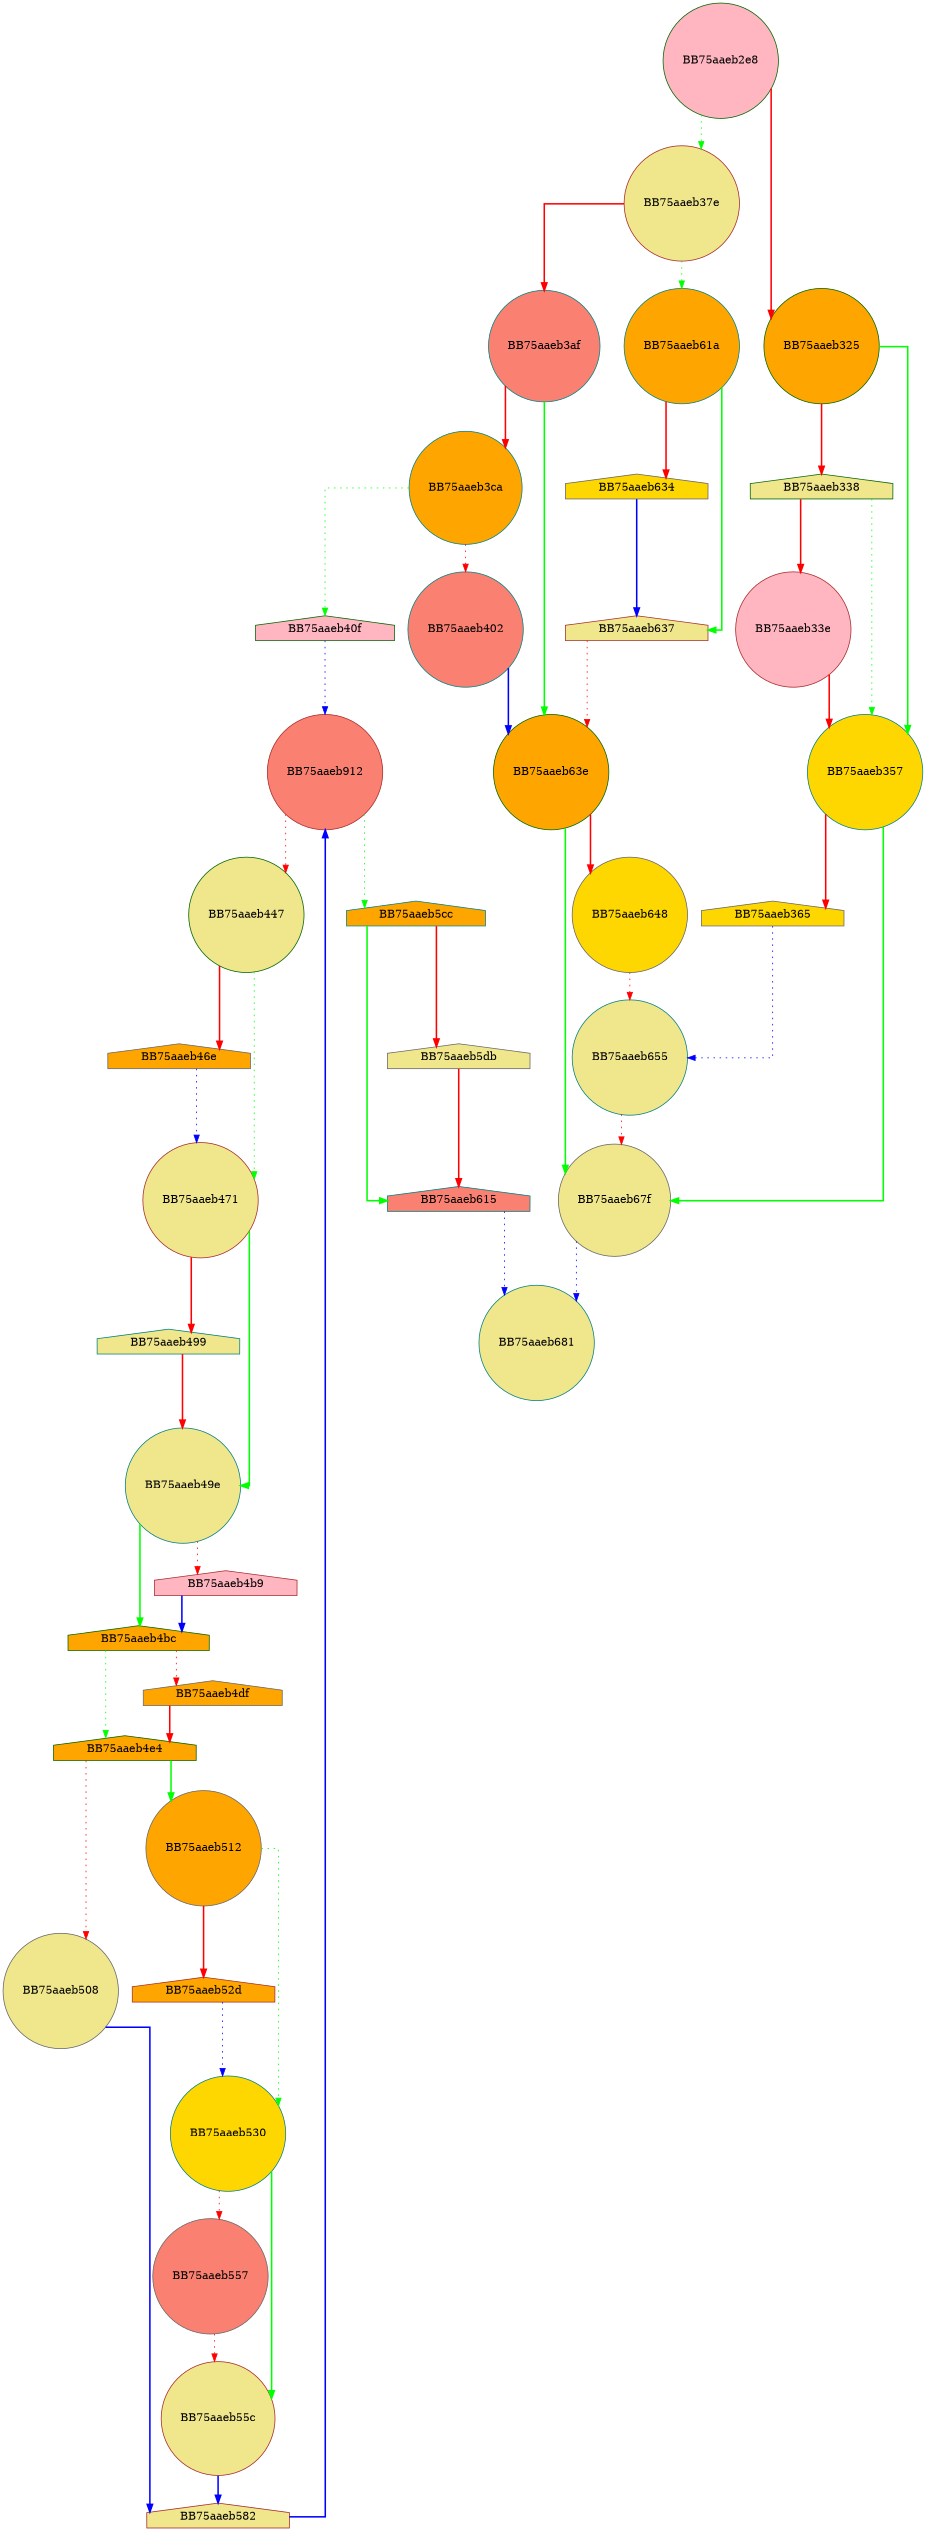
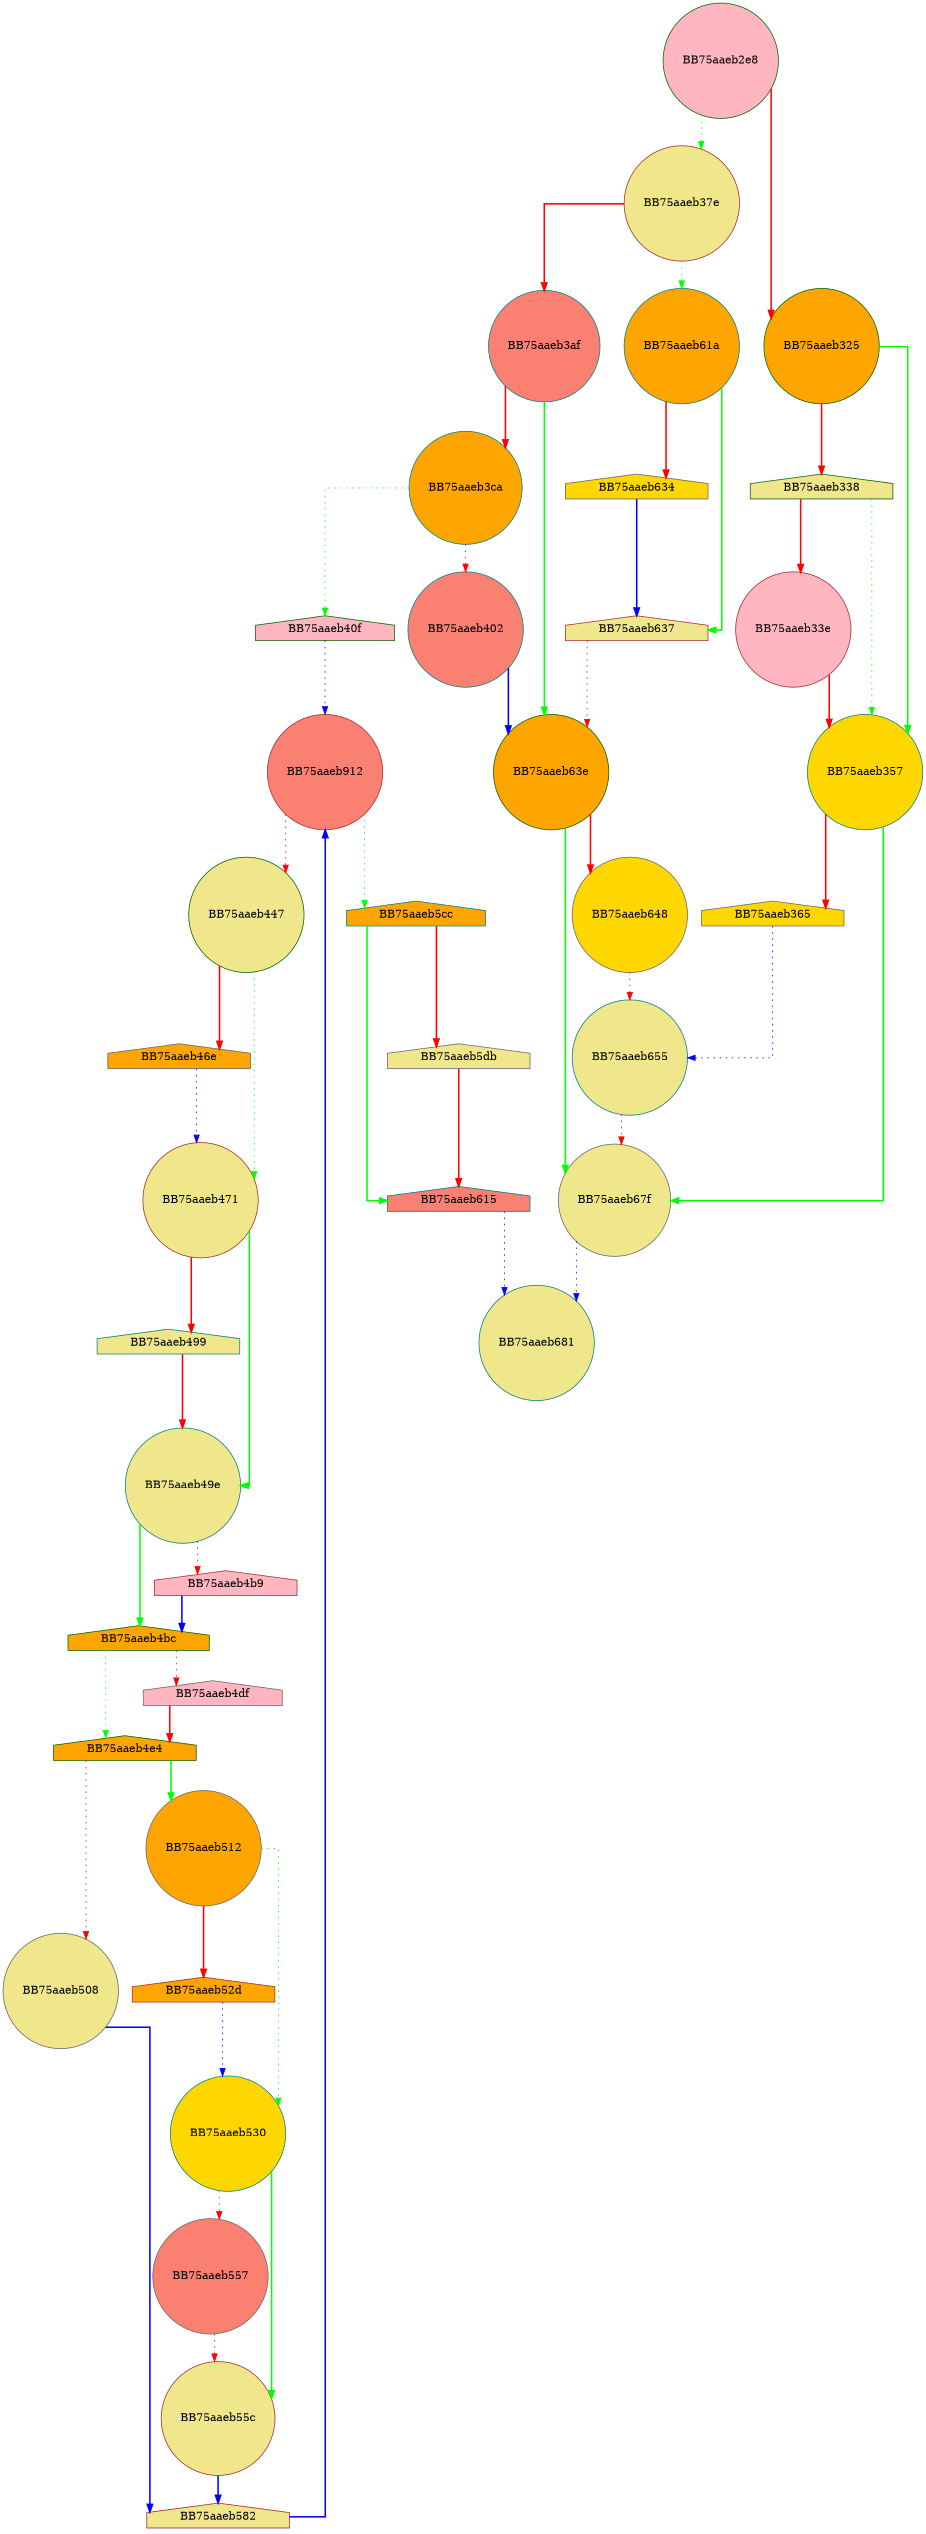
  digraph {
    fontname="DejaVu Serif"
    splines=ortho
    node [color=teal fillcolor=khaki fontname="DejaVu Serif" shape=circle style=filled]
    edge [color=red fontname="DejaVu Serif" style=bold]
    BB75aaeb2e8 [color=darkgreen fillcolor=lightpink]
    BB75aaeb37e [color=brown]
    BB75aaeb325 [color=darkgreen fillcolor=orange]
    BB75aaeb61a [fillcolor=orange]
    BB75aaeb3af [fillcolor=salmon]
    BB75aaeb357 [fillcolor=gold]
    BB75aaeb338 [color=darkgreen shape=house]
    BB75aaeb637 [color=brown shape=house]
    BB75aaeb634 [color=gray40 fillcolor=gold shape=house]
    BB75aaeb63e [color=darkgreen fillcolor=orange]
    BB75aaeb3ca [fillcolor=orange]
    BB75aaeb67f [color=gray40]
    BB75aaeb365 [color=gray40 fillcolor=gold shape=house]
    BB75aaeb33e [color=brown fillcolor=lightpink]
    BB75aaeb681
    BB75aaeb655
    BB75aaeb648 [color=gray40 fillcolor=gold]
    BB75aaeb40f [color=darkgreen fillcolor=lightpink shape=house]
    BB75aaeb402 [fillcolor=salmon]
    n20 [color=brown fillcolor=salmon label=BB75aaeb912]
    BB75aaeb5cc [fillcolor=orange shape=house]
    BB75aaeb447 [color=darkgreen]
    BB75aaeb615 [fillcolor=salmon shape=house]
    BB75aaeb5db [color=gray40 shape=house]
    BB75aaeb471 [color=brown]
    BB75aaeb46e [color=gray40 fillcolor=orange shape=house]
    BB75aaeb49e
    BB75aaeb499 [shape=house]
    BB75aaeb4bc [color=darkgreen fillcolor=orange shape=house]
    BB75aaeb4b9 [color=brown fillcolor=lightpink shape=house]
    BB75aaeb4e4 [color=darkgreen fillcolor=orange shape=house]
-   BB75aaeb4df [color=gray40 fillcolor=orange shape=house]
+   BB75aaeb4df [color=gray40 fillcolor=lightpink shape=house]
    BB75aaeb512 [color=gray40 fillcolor=orange]
    BB75aaeb508 [color=gray40]
    BB75aaeb530 [fillcolor=gold]
    BB75aaeb52d [color=brown fillcolor=orange shape=house]
    BB75aaeb582 [color=brown shape=house]
    BB75aaeb55c [color=brown]
    BB75aaeb557 [color=gray40 fillcolor=salmon]
    BB75aaeb2e8 -> BB75aaeb37e [color=green style=dotted]
    BB75aaeb2e8 -> BB75aaeb325
    BB75aaeb37e -> BB75aaeb61a [color=green style=dotted]
    BB75aaeb37e -> BB75aaeb3af
    BB75aaeb325 -> BB75aaeb357 [color=green]
    BB75aaeb325 -> BB75aaeb338
    BB75aaeb61a -> BB75aaeb637 [color=green]
    BB75aaeb61a -> BB75aaeb634
    BB75aaeb3af -> BB75aaeb63e [color=green]
    BB75aaeb3af -> BB75aaeb3ca
    BB75aaeb357 -> BB75aaeb67f [color=green]
    BB75aaeb357 -> BB75aaeb365
    BB75aaeb338 -> BB75aaeb357 [color=green style=dotted]
    BB75aaeb338 -> BB75aaeb33e
    BB75aaeb637 -> BB75aaeb63e [style=dotted]
    BB75aaeb634 -> BB75aaeb637 [color=blue]
    BB75aaeb63e -> BB75aaeb67f [color=green]
    BB75aaeb63e -> BB75aaeb648
    BB75aaeb3ca -> BB75aaeb40f [color=green style=dotted]
    BB75aaeb3ca -> BB75aaeb402 [style=dotted]
    BB75aaeb67f -> BB75aaeb681 [color=blue style=dotted]
    BB75aaeb365 -> BB75aaeb655 [color=blue style=dotted]
    BB75aaeb33e -> BB75aaeb357
    BB75aaeb655 -> BB75aaeb67f [style=dotted]
    BB75aaeb648 -> BB75aaeb655 [style=dotted]
    BB75aaeb40f -> n20 [color=blue style=dotted]
    BB75aaeb402 -> BB75aaeb63e [color=blue]
    n20 -> BB75aaeb5cc [color=green style=dotted]
    n20 -> BB75aaeb447 [style=dotted]
    BB75aaeb5cc -> BB75aaeb615 [color=green]
    BB75aaeb5cc -> BB75aaeb5db
    BB75aaeb447 -> BB75aaeb471 [color=green style=dotted]
    BB75aaeb447 -> BB75aaeb46e
    BB75aaeb615 -> BB75aaeb681 [color=blue style=dotted]
    BB75aaeb5db -> BB75aaeb615
    BB75aaeb471 -> BB75aaeb49e [color=green]
    BB75aaeb471 -> BB75aaeb499
    BB75aaeb46e -> BB75aaeb471 [color=blue style=dotted]
    BB75aaeb49e -> BB75aaeb4bc [color=green]
    BB75aaeb49e -> BB75aaeb4b9 [style=dotted]
    BB75aaeb499 -> BB75aaeb49e
    BB75aaeb4bc -> BB75aaeb4e4 [color=green style=dotted]
    BB75aaeb4bc -> BB75aaeb4df [style=dotted]
    BB75aaeb4b9 -> BB75aaeb4bc [color=blue]
    BB75aaeb4e4 -> BB75aaeb512 [color=green]
    BB75aaeb4e4 -> BB75aaeb508 [style=dotted]
    BB75aaeb4df -> BB75aaeb4e4
    BB75aaeb512 -> BB75aaeb530 [color=green style=dotted]
    BB75aaeb512 -> BB75aaeb52d
    BB75aaeb508 -> BB75aaeb582 [color=blue]
    BB75aaeb530 -> BB75aaeb55c [color=green]
    BB75aaeb530 -> BB75aaeb557 [style=dotted]
    BB75aaeb52d -> BB75aaeb530 [color=blue style=dotted]
    BB75aaeb582 -> n20 [color=blue]
    BB75aaeb55c -> BB75aaeb582 [color=blue]
    BB75aaeb557 -> BB75aaeb55c [style=dotted]
  }
